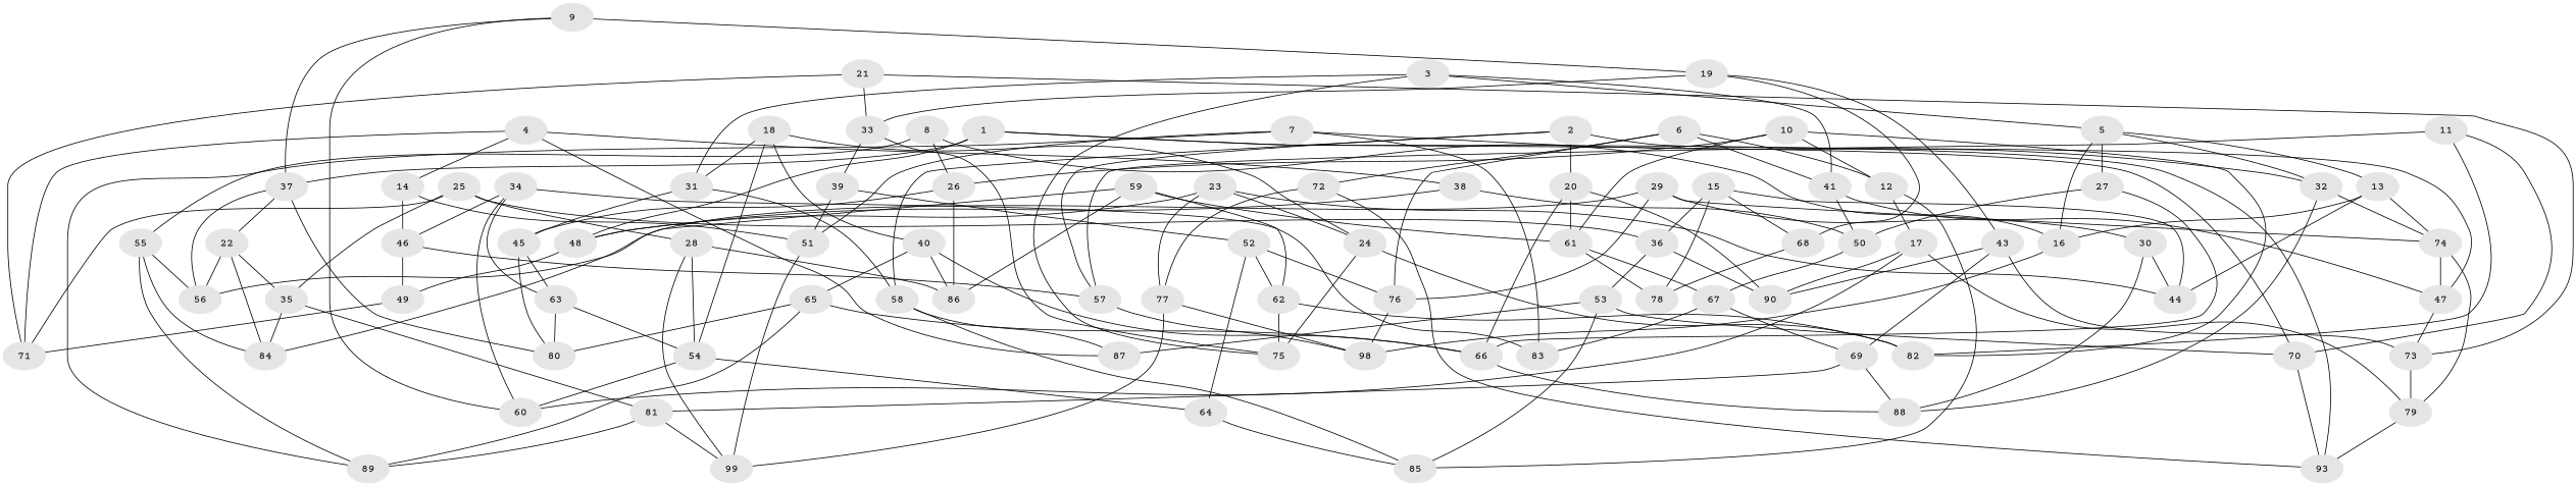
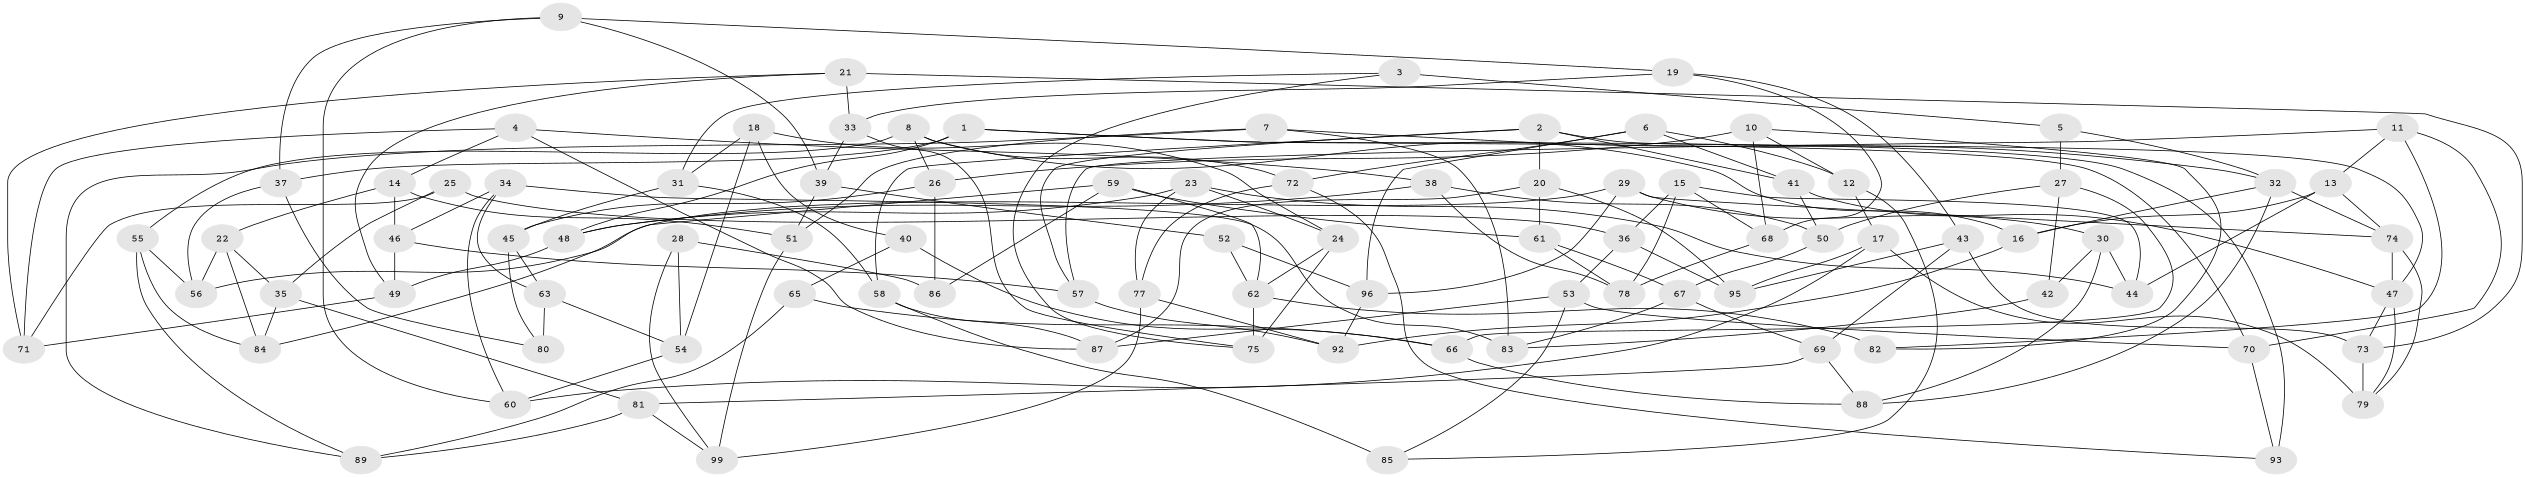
  graph {
    fontname="Courier Prime"
    node [color=gray90 fontname="Courier Prime" style=filled]
    edge [fontname="Courier Prime"]
    1
    37
    48
    70
    93
    56
    80
    49
    2
    20
    47
    57
    58
    87
-   90
+   90 [label=95]
    61
    73
-   92 [label=98]
+   92
    85
    3
    5
    31
    41
    75
    16
    27
    32
    45
    50
    4
    14
    38
    71
    51
    22
    46
    78
+   42
    66
    74
    88
    6
    12
    72
-   76
+   76 [label=96]
    17
    77
    7
    83
    89
    n51 [label=99]
    8
    26
    55
    86
    84
    9
    19
    39
    60
    68
    33
    43
    52
    10
    82
    11
    13
    44
    79
    35
    15
    36
    53
    18
    24
    40
    54
    65
-   64
    69
    67
    21
    81
    23
    25
    28
    63
    29
    30
    34
    62
    59
    1 -- 37
    1 -- 48
    1 -- 70
    1 -- 93
    37 -- 56
    37 -- 80
    48 -- 49
    70 -- 93
    49 -- 71
    2 -- 20
    2 -- 47
    2 -- 57
    2 -- 58
-   20 -- 66
+   20 -- 87
    20 -- 90
    20 -- 61
    47 -- 73
    57 -- 92
    58 -- 87
    58 -- 85
    61 -- 78
    61 -- 67
    73 -- 79
    3 -- 5
    3 -- 31
-   3 -- 41
+   2 -- 41
    3 -- 75
-   5 -- 16
+   32 -- 16
    5 -- 27
    5 -- 32
    31 -- 58
    31 -- 45
    41 -- 47
    41 -- 50
    16 -- 92
    27 -- 50
+   27 -- 42
    27 -- 66
    32 -- 74
    32 -- 88
    45 -- 80
    45 -- 63
    50 -- 67
    4 -- 87
    4 -- 14
    4 -- 38
    4 -- 71
    14 -- 51
-   37 -- 22
+   14 -- 22
    14 -- 46
    38 -- 48
    38 -- 50
+   38 -- 78
    51 -- n51
    22 -- 56
    22 -- 84
    22 -- 35
    46 -- 49
    46 -- 57
+   42 -- 83
    66 -- 88
    74 -- 47
    74 -- 79
    6 -- 41
    6 -- 12
    6 -- 72
    6 -- 76
    12 -- 85
    12 -- 17
    72 -- 93
    72 -- 77
    76 -- 92
    17 -- 90
    17 -- 60
    17 -- 79
    77 -- 92
    77 -- n51
    7 -- 32
    7 -- 51
    7 -- 83
    7 -- 89
    8 -- 16
+   8 -- 72
    8 -- 26
    8 -- 55
    26 -- 45
    26 -- 86
    55 -- 56
    55 -- 89
    55 -- 84
    9 -- 37
    9 -- 19
+   9 -- 39
    9 -- 60
    19 -- 68
    19 -- 33
    19 -- 43
    39 -- 51
    39 -- 52
    68 -- 78
    33 -- 75
    33 -- 39
    43 -- 90
    43 -- 73
    43 -- 69
    52 -- 76
-   52 -- 64
    52 -- 62
    10 -- 12
    10 -- 26
-   10 -- 61
+   10 -- 68
    10 -- 82
    11 -- 70
    11 -- 57
    11 -- 82
-   5 -- 13
+   11 -- 13
    13 -- 16
    13 -- 74
    13 -- 44
-   79 -- 93
+   79 -- 47
    35 -- 84
    35 -- 81
    15 -- 78
    15 -- 68
    15 -- 44
    15 -- 36
    36 -- 90
    36 -- 53
    53 -- 70
    53 -- 87
    53 -- 85
    18 -- 31
    18 -- 24
    18 -- 40
    18 -- 54
    24 -- 75
-   24 -- 82
+   24 -- 62
    40 -- 66
-   40 -- 86
    40 -- 65
    54 -- 60
-   54 -- 64
-   65 -- 80
    65 -- 66
    65 -- 89
-   64 -- 85
    69 -- 88
    69 -- 81
    67 -- 83
    67 -- 69
+   21 -- 49
    21 -- 73
    21 -- 71
    21 -- 33
    81 -- 89
    81 -- n51
    23 -- 48
    23 -- 77
    23 -- 44
    23 -- 24
    25 -- 71
    25 -- 35
    25 -- 36
-   25 -- 28
    28 -- n51
    28 -- 86
    28 -- 54
    63 -- 80
    63 -- 54
    29 -- 56
    29 -- 74
    29 -- 76
    29 -- 30
+   30 -- 42
    30 -- 88
    30 -- 44
    34 -- 46
    34 -- 83
    34 -- 60
    34 -- 63
    62 -- 75
    62 -- 82
    59 -- 61
    59 -- 86
    59 -- 84
    59 -- 62
  }
